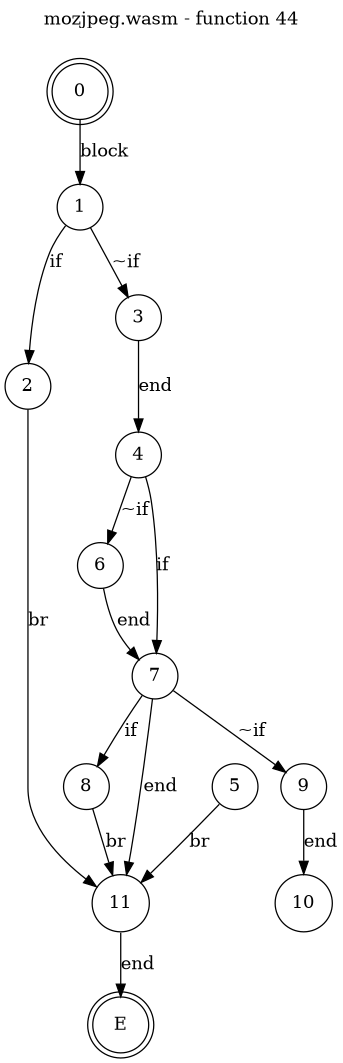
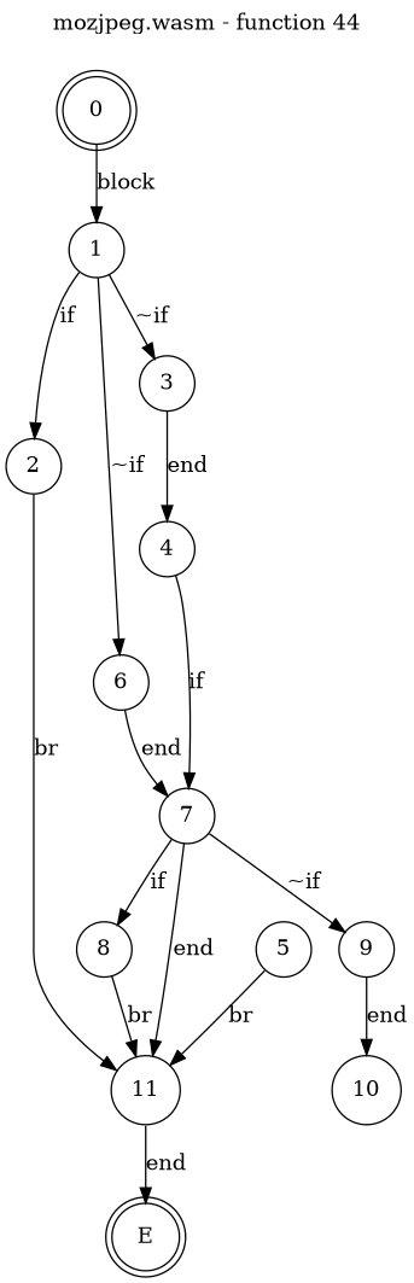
  digraph {
    label="mozjpeg.wasm - function 44"
    labelfontcolor=black
    labelfontname=Helvetica
    labelfontsize=16
    labelloc=t
    node [shape=circle]
    0 [shape=doublecircle]
    1
    2
    3
    E [shape=doublecircle]
    11
    4
    6
    7
    5
    8
    9
    10
    0 -> 1 [label=block]
    1 -> 2 [label=if]
    1 -> 3 [label="~if"]
    2 -> 11 [label=br]
    3 -> 4 [label=end]
    11 -> E [label=end]
-   4 -> 6 [label="~if"]
+   1 -> 6 [label="~if"]
    4 -> 7 [label=if]
    6 -> 7 [label=end]
    7 -> 11 [label=end]
    7 -> 8 [label=if]
    7 -> 9 [label="~if"]
    5 -> 11 [label=br]
    8 -> 11 [label=br]
    9 -> 10 [label=end]
  }
